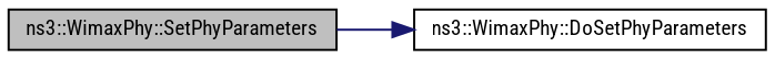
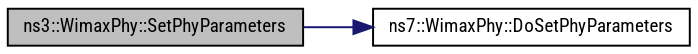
  digraph {
    rankdir=LR
    fontname="Roboto Condensed"
    node [color=black fontname="Roboto Condensed" fontsize=10 shape=record style=filled]
    n1 [fillcolor=grey75 fontcolor=black height=0.2 label="ns3::WimaxPhy::SetPhyParameters" width=0.4]
-   n2 [fillcolor=white height=0.2 label="ns3::WimaxPhy::DoSetPhyParameters" width=0.4]
+   n2 [fillcolor=white height=0.2 label="ns7::WimaxPhy::DoSetPhyParameters" width=0.4]
    n1 -> n2 [color=midnightblue fontname="Roboto Condensed" fontsize=10 labelfontname=Helvetica labelfontsize=10 style=solid]
  }
